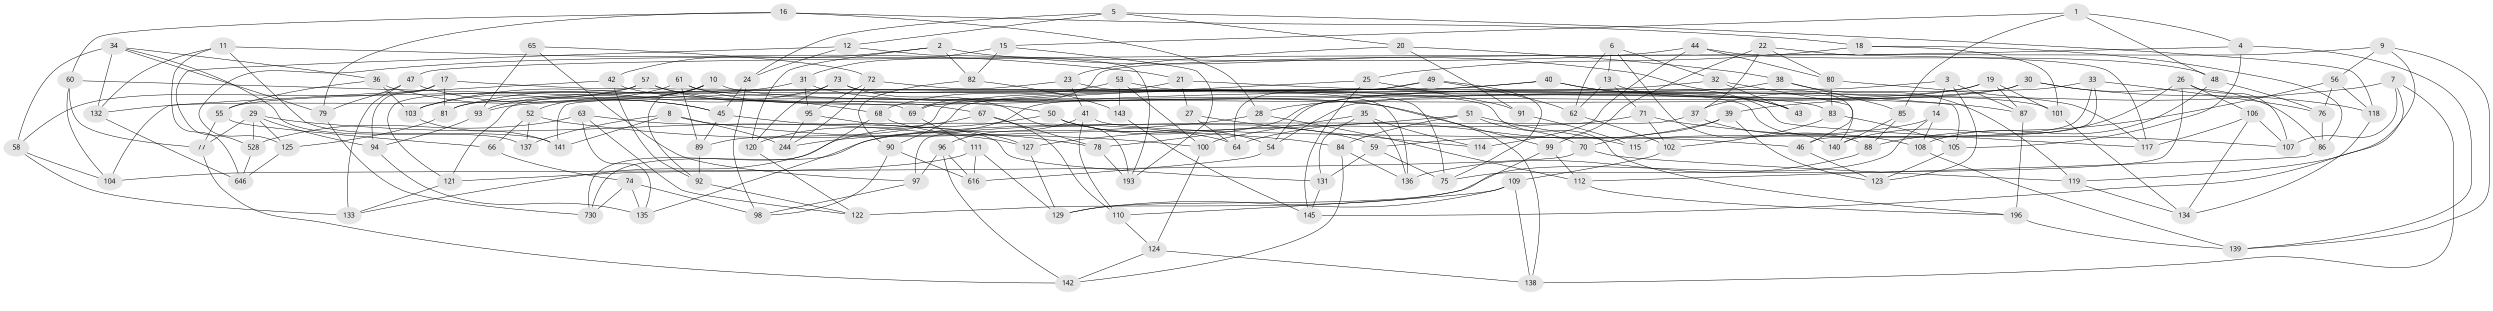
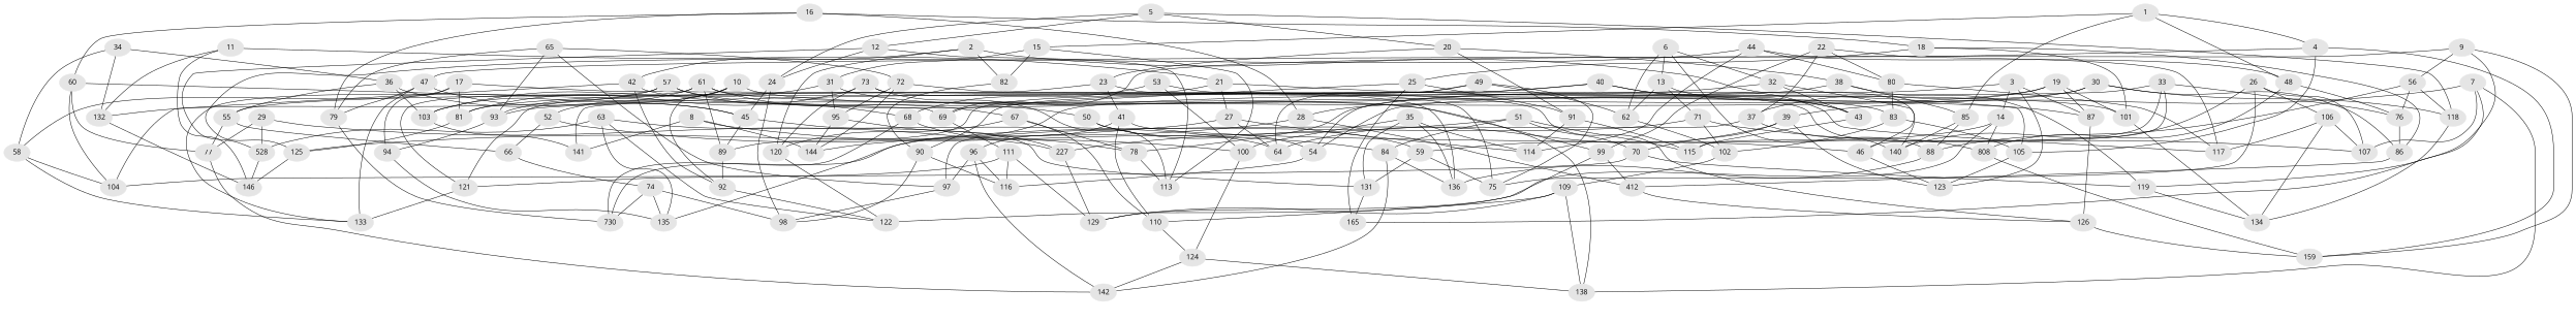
  graph {
    fontname="Open Sans"
    node [color=gray90 fontname="Open Sans" style=filled]
    edge [fontname="Open Sans"]
    1
    4
    15
    48
    85
    47
    105
-   139
+   139 [label=159]
    82
-   113 [label=193]
+   113
    31
-   108
+   108 [label=808]
    76
    140
    88
    2
    42
    120
    92
    50
    104
    90
-   143
    122
    3
    14
    54
    87
    123
    59
-   116 [label=616]
-   126 [label=196]
+   116
+   126
    79
    45
    133
    5
    12
    20
    24
    118
    n41 [label=528]
    23
    38
    91
    98
    134
    6
    13
    32
    62
    43
    71
    46
    135
    102
    136
    7
    39
    107
    138
-   145
+   145 [label=165]
    64
    70
    8
    84
-   137
    141
-   144 [label=244]
+   144
    142
    9
    56
    69
    119
    111
    10
    52
    93
    101
    100
    66
    94
    11
    21
    132
-   146 [label=646]
+   146
    27
    55
    115
    n89 [label=730]
    75
    131
    95
    103
    16
    18
    28
    60
    25
    86
-   112
+   112 [label=412]
    77
    17
    58
    81
    125
    19
    37
    97
    41
    121
    114
    22
    80
    99
    117
    83
    129
    96
    110
    89
    26
    106
    29
-   127
+   127 [label=227]
    30
    78
    33
    34
    36
    35
    124
    40
    44
    49
    51
    74
    53
    68
    57
    61
    67
    109
    63
    65
    72
    73
    1 -- 4
    1 -- 15
    1 -- 48
    1 -- 85
    4 -- 47
    4 -- 105
    4 -- 139
    15 -- 82
    15 -- 113
    15 -- 31
    48 -- 108
    48 -- 76
    85 -- 140
    85 -- 88
    47 -- 79
    47 -- 45
    47 -- 133
    105 -- 123
    82 -- 90
-   82 -- 143
    31 -- 138
    31 -- 95
    31 -- 103
    108 -- 139
    76 -- 86
    88 -- 136
    2 -- 82
    2 -- 140
    2 -- 42
    2 -- 120
    42 -- 92
    42 -- 50
    42 -- 104
    120 -- 122
    92 -- 122
    50 -- 54
    50 -- 59
-   50 -- 133
+   61 -- 133
    90 -- 116
    90 -- 98
-   143 -- 145
    3 -- 14
    3 -- 54
    3 -- 87
    3 -- 123
    14 -- 108
    14 -- 122
    14 -- 59
    54 -- 116
    87 -- 126
    59 -- 75
    59 -- 131
    126 -- 139
    79 -- n89
    45 -- 131
    45 -- 89
    5 -- 12
    5 -- 20
    5 -- 24
    5 -- 118
    12 -- 113
    12 -- 24
    12 -- n41
    20 -- 23
    20 -- 38
    20 -- 91
    24 -- 45
    24 -- 98
    118 -- 134
    n41 -- 146
    23 -- 75
    23 -- 41
    23 -- 121
    38 -- 85
    38 -- 119
    38 -- 81
    91 -- 115
+   91 -- 114
    6 -- 88
    6 -- 13
    6 -- 32
    6 -- 62
    13 -- 62
    13 -- 43
    13 -- 71
    32 -- 43
    32 -- 46
    32 -- 135
    62 -- 102
+   43 -- 115
    71 -- 102
    71 -- 107
    71 -- n89
    46 -- 123
    102 -- 109
    7 -- 39
    7 -- 107
    7 -- 138
    7 -- 145
    39 -- 123
    39 -- 64
    39 -- 70
    70 -- 104
    70 -- 119
    8 -- 84
-   8 -- 137
    8 -- 141
    8 -- 144
    84 -- 136
    84 -- 142
    9 -- 139
    9 -- 56
    9 -- 69
    9 -- 119
    56 -- 76
    56 -- 88
    56 -- 118
    69 -- 111
    119 -- 134
    111 -- 116
    111 -- 121
    111 -- 129
    10 -- 92
    10 -- 52
    10 -- 93
    10 -- 101
-   52 -- 137
    52 -- 100
    52 -- 66
    93 -- 94
    101 -- 134
    100 -- 124
    66 -- 74
    94 -- 135
-   11 -- 141
    11 -- 21
    11 -- 132
    11 -- 146
    21 -- 87
    21 -- 27
    21 -- 55
    132 -- 146
    27 -- 64
-   29 -- 125
+   27 -- 125
    27 -- 114
    55 -- 66
    55 -- 77
    131 -- 145
    95 -- 144
    95 -- 127
    103 -- 141
    16 -- 79
    16 -- 18
    16 -- 28
    16 -- 60
    18 -- 101
    18 -- 25
    18 -- 86
    28 -- 144
    28 -- 112
    60 -- 104
    60 -- 69
    60 -- 77
    25 -- 91
    25 -- 145
    25 -- 69
    86 -- 112
    112 -- 126
    77 -- 142
    17 -- 105
    17 -- 94
    17 -- 58
    17 -- 81
    58 -- 104
    58 -- 133
    81 -- 125
    125 -- 146
    19 -- 87
    19 -- 101
    19 -- 28
    19 -- 37
    37 -- 108
    37 -- 97
    97 -- 98
    41 -- 46
    41 -- 96
    41 -- 110
    121 -- 133
    22 -- 37
    22 -- 80
    22 -- 99
    22 -- 117
    80 -- 117
    80 -- 83
    99 -- 112
    99 -- 129
    83 -- 105
    83 -- 102
    96 -- 116
    96 -- 142
    96 -- 97
    110 -- 124
    89 -- 92
    26 -- 140
    26 -- 107
    26 -- 75
    26 -- 106
    106 -- 134
    106 -- 107
    106 -- 117
    29 -- n41
-   29 -- 94
    29 -- 77
    29 -- 127
    127 -- 129
    30 -- 118
    30 -- 93
    30 -- 86
    30 -- 78
    78 -- 113
    33 -- 76
    33 -- 54
    33 -- 46
    33 -- 115
-   34 -- 137
    34 -- 132
    34 -- 58
    34 -- 36
    36 -- 45
    36 -- 55
    36 -- 103
    35 -- 136
    35 -- 100
    35 -- 131
    35 -- 114
    124 -- 138
    124 -- 142
    40 -- 90
    40 -- 43
    40 -- 141
    40 -- 117
    44 -- 48
    44 -- 125
    44 -- 114
    44 -- 80
    49 -- 62
    49 -- 64
    49 -- 75
    49 -- 89
    51 -- 70
    51 -- 84
    51 -- 115
    51 -- 127
    74 -- 98
    74 -- 135
    74 -- n89
    53 -- 140
-   53 -- 143
    53 -- 100
    53 -- 68
    68 -- n89
    68 -- 78
    57 -- 132
    57 -- 121
    57 -- 99
    57 -- 68
    61 -- 103
    61 -- 83
    61 -- 89
    61 -- 67
    67 -- 120
    67 -- 110
    67 -- 78
    109 -- 138
    109 -- 129
    109 -- 110
    63 -- 122
    63 -- n41
    63 -- 135
    63 -- 64
-   34 -- 79
+   65 -- 79
    65 -- 93
    65 -- 97
    65 -- 72
    72 -- 126
    72 -- 144
    72 -- 95
    73 -- 113
    73 -- 120
    73 -- 136
    73 -- 81
  }
